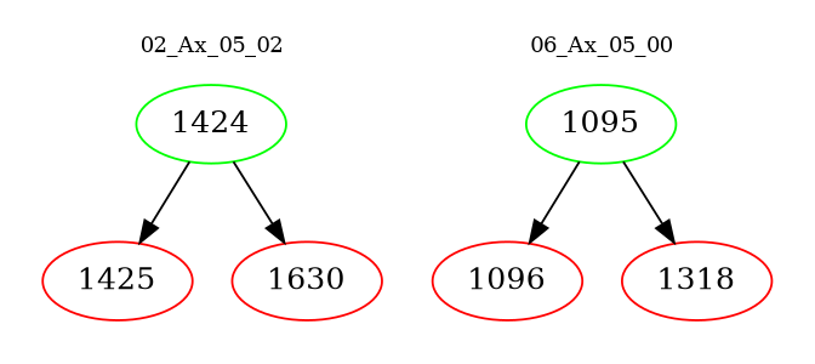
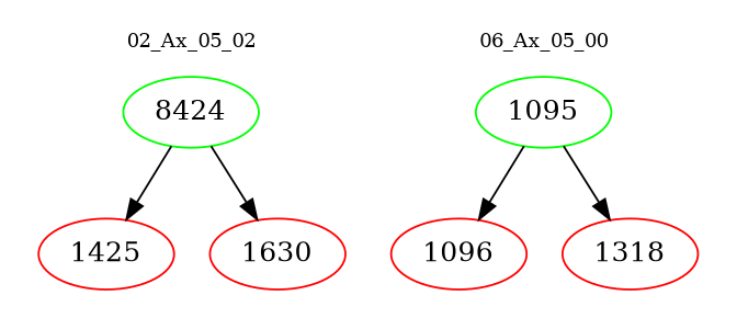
  digraph {
    node [color=red]
    edge [color=black]
-   n1 [color=green label=1424]
+   n1 [color=green label=8424]
    n2 [label=1425]
    n3 [label=1630]
    n4 [color=green label=1095]
    n5 [label=1096]
    n6 [label=1318]
    subgraph cluster_1 {
      color=white
      fontsize=10
      label="02_Ax_05_02"
      n1
      n2
      n3
    }
    subgraph cluster_2 {
      color=white
      fontsize=10
      label="06_Ax_05_00"
      n4
      n5
      n6
    }
    n1 -> n2
    n1 -> n3
    n4 -> n5
    n4 -> n6
  }
